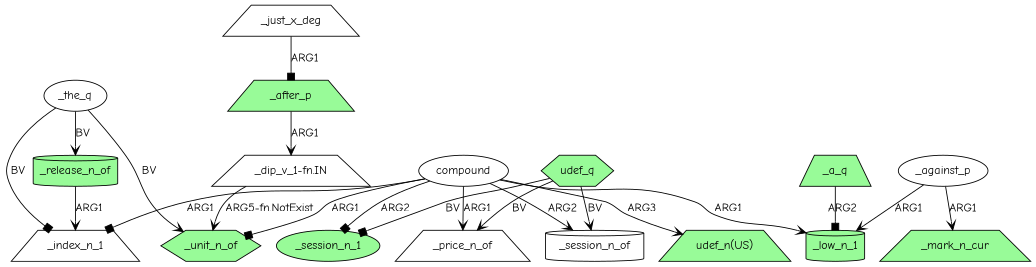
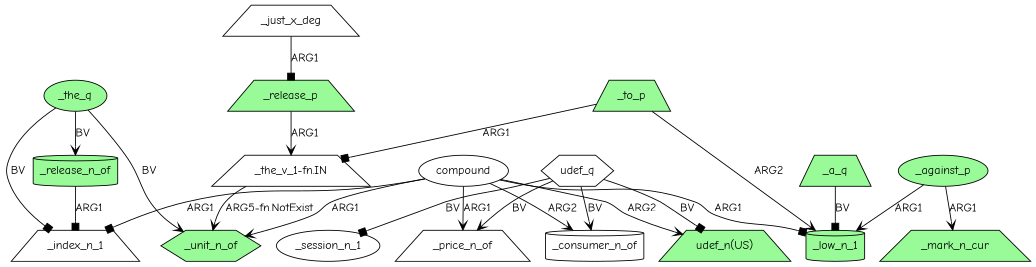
  digraph {
    fontname="Comic Neue"
    node [fillcolor=palegreen fontname="Comic Neue" shape=trapezium style=filled]
    edge [arrowhead=vee fontname="Comic Neue"]
-   _after_p
+   _after_p [label=_release_p]
    _just_x_deg [fillcolor=white]
-   "_dip_v_1-fn.IN" [fillcolor=white]
+   "_dip_v_1-fn.IN" [fillcolor=white label="_the_v_1-fn.IN"]
    _unit_n_of [shape=hexagon]
    _release_n_of [shape=cylinder]
    _index_n_1 [fillcolor=white]
-   udef_q [shape=hexagon]
+   udef_q [fillcolor=white shape=hexagon]
    n8 [label="udef_n(US)"]
    _price_n_of [fillcolor=white]
-   _consumer_n_of [fillcolor=white shape=cylinder label=_session_n_of]
-   _session_n_1 [shape=ellipse]
+   _consumer_n_of [fillcolor=white shape=cylinder]
+   _session_n_1 [fillcolor=white shape=ellipse]
    compound [fillcolor=white shape=ellipse]
    _low_n_1 [shape=cylinder]
-   _the_q [fillcolor=white shape=ellipse]
+   _to_p
+   _the_q [shape=ellipse]
    _mark_n_cur
-   _against_p [fillcolor=white shape=ellipse]
+   _against_p [shape=ellipse]
    _a_q
    _after_p -> "_dip_v_1-fn.IN" [label=ARG1]
    _just_x_deg -> _after_p [arrowhead=box label=ARG1]
    "_dip_v_1-fn.IN" -> _unit_n_of [label="ARG5-fn.NotExist"]
-   _release_n_of -> _index_n_1 [label=ARG1]
+   _release_n_of -> _index_n_1 [arrowhead=box label=ARG1]
+   udef_q -> n8 [arrowhead=box label=BV]
    udef_q -> _price_n_of [label=BV]
    udef_q -> _consumer_n_of [label=BV]
    udef_q -> _session_n_1 [arrowhead=box label=BV]
-   compound -> _unit_n_of [arrowhead=box label=ARG1]
+   compound -> _unit_n_of [label=ARG1]
    compound -> _index_n_1 [arrowhead=box label=ARG1]
-   compound -> n8 [label=ARG3]
+   compound -> n8 [label=ARG2]
    compound -> _price_n_of [label=ARG1]
    compound -> _consumer_n_of [label=ARG2]
-   compound -> _session_n_1 [arrowhead=box label=ARG2]
-   compound -> _low_n_1 [label=ARG1]
+   compound -> _low_n_1 [arrowhead=box label=ARG1]
+   _to_p -> "_dip_v_1-fn.IN" [arrowhead=box label=ARG1]
+   _to_p -> _low_n_1 [label=ARG2]
    _the_q -> _unit_n_of [label=BV]
    _the_q -> _release_n_of [label=BV]
    _the_q -> _index_n_1 [arrowhead=box label=BV]
    _against_p -> _low_n_1 [label=ARG1]
    _against_p -> _mark_n_cur [label=ARG1]
-   _a_q -> _low_n_1 [arrowhead=box label=ARG2]
+   _a_q -> _low_n_1 [arrowhead=box label=BV]
  }
